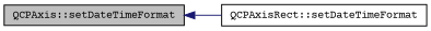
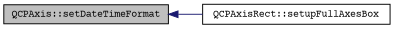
  digraph {
    rankdir=LR
    fontname="Courier Prime"
    node [color=black fontname="Courier Prime" fontsize=10 shape=record style=filled]
    n1 [fillcolor=grey75 fontcolor=black height=0.2 label="QCPAxis::setDateTimeFormat" width=0.4]
-   n2 [fillcolor=white height=0.2 label="QCPAxisRect::setDateTimeFormat" width=0.4]
+   n2 [fillcolor=white height=0.2 label="QCPAxisRect::setupFullAxesBox" width=0.4]
    n1 -> n2 [color=midnightblue dir=back fontname="Courier Prime" fontsize=10 labelfontname=Helvetica labelfontsize=10 style=solid]
  }
